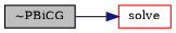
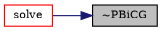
  digraph {
    rankdir=LR
    fontname="DejaVu Serif"
    node [fontname="DejaVu Serif" fontsize=10 shape=record]
    n1 [color=black fillcolor=grey75 fontcolor=black height=0.2 label="~PBiCG" style=filled width=0.4]
    n2 [color=red height=0.2 label=solve width=0.4]
-   n1 -> n2 [color=midnightblue fontname="DejaVu Serif" fontsize=10 labelfontname=FreeSans labelfontsize=10 style=solid]
+   n2 -> n1 [color=midnightblue fontname="DejaVu Serif" fontsize=10 labelfontname=FreeSans labelfontsize=10 style=solid]
  }
